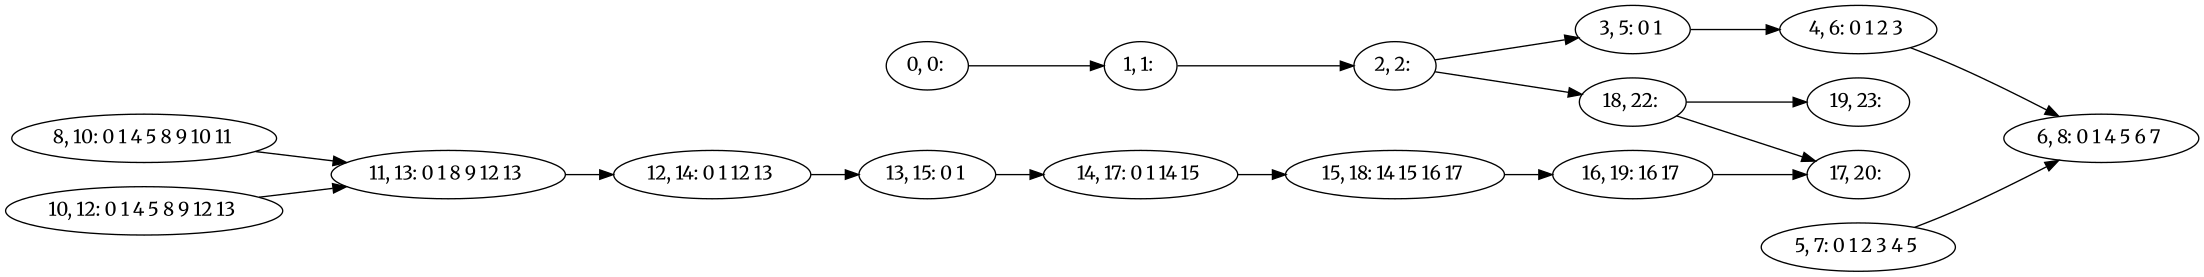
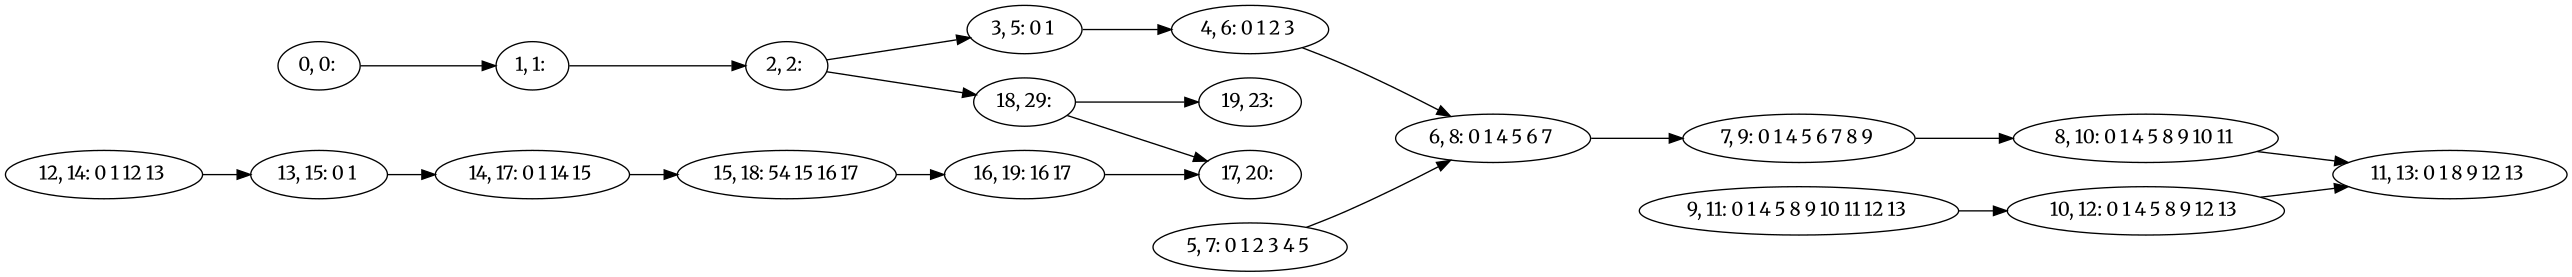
  digraph {
    fontname=Merriweather
    rankdir=LR
    node [fontname=Merriweather]
    edge [fontname=Merriweather]
    n1 [label="0, 0: "]
    n2 [label="1, 1: "]
    n3 [label="2, 2: "]
    n4 [label="3, 5: 0 1 "]
-   n5 [label="18, 22: "]
+   n5 [label="18, 29:"]
    n6 [label="4, 6: 0 1 2 3 "]
    n7 [label="17, 20: "]
    n8 [label="19, 23: "]
    n9 [label="6, 8: 0 1 4 5 6 7 "]
    n10 [label="5, 7: 0 1 2 3 4 5 "]
+   n11 [label="7, 9: 0 1 4 5 6 7 8 9 "]
    n12 [label="8, 10: 0 1 4 5 8 9 10 11 "]
    n13 [label="11, 13: 0 1 8 9 12 13 "]
+   n14 [label="9, 11: 0 1 4 5 8 9 10 11 12 13 "]
    n15 [label="10, 12: 0 1 4 5 8 9 12 13 "]
    n16 [label="12, 14: 0 1 12 13 "]
    n17 [label="13, 15: 0 1 "]
    n18 [label="14, 17: 0 1 14 15 "]
-   n19 [label="15, 18: 14 15 16 17 "]
+   n19 [label="15, 18: 54 15 16 17"]
    n20 [label="16, 19: 16 17 "]
    n1 -> n2
    n2 -> n3
    n3 -> n4
    n3 -> n5
    n4 -> n6
    n5 -> n7
    n5 -> n8
    n6 -> n9
+   n9 -> n11
    n10 -> n9
+   n11 -> n12
    n12 -> n13
-   n13 -> n16
+   n14 -> n15
    n15 -> n13
    n16 -> n17
    n17 -> n18
    n18 -> n19
    n19 -> n20
    n20 -> n7
  }
